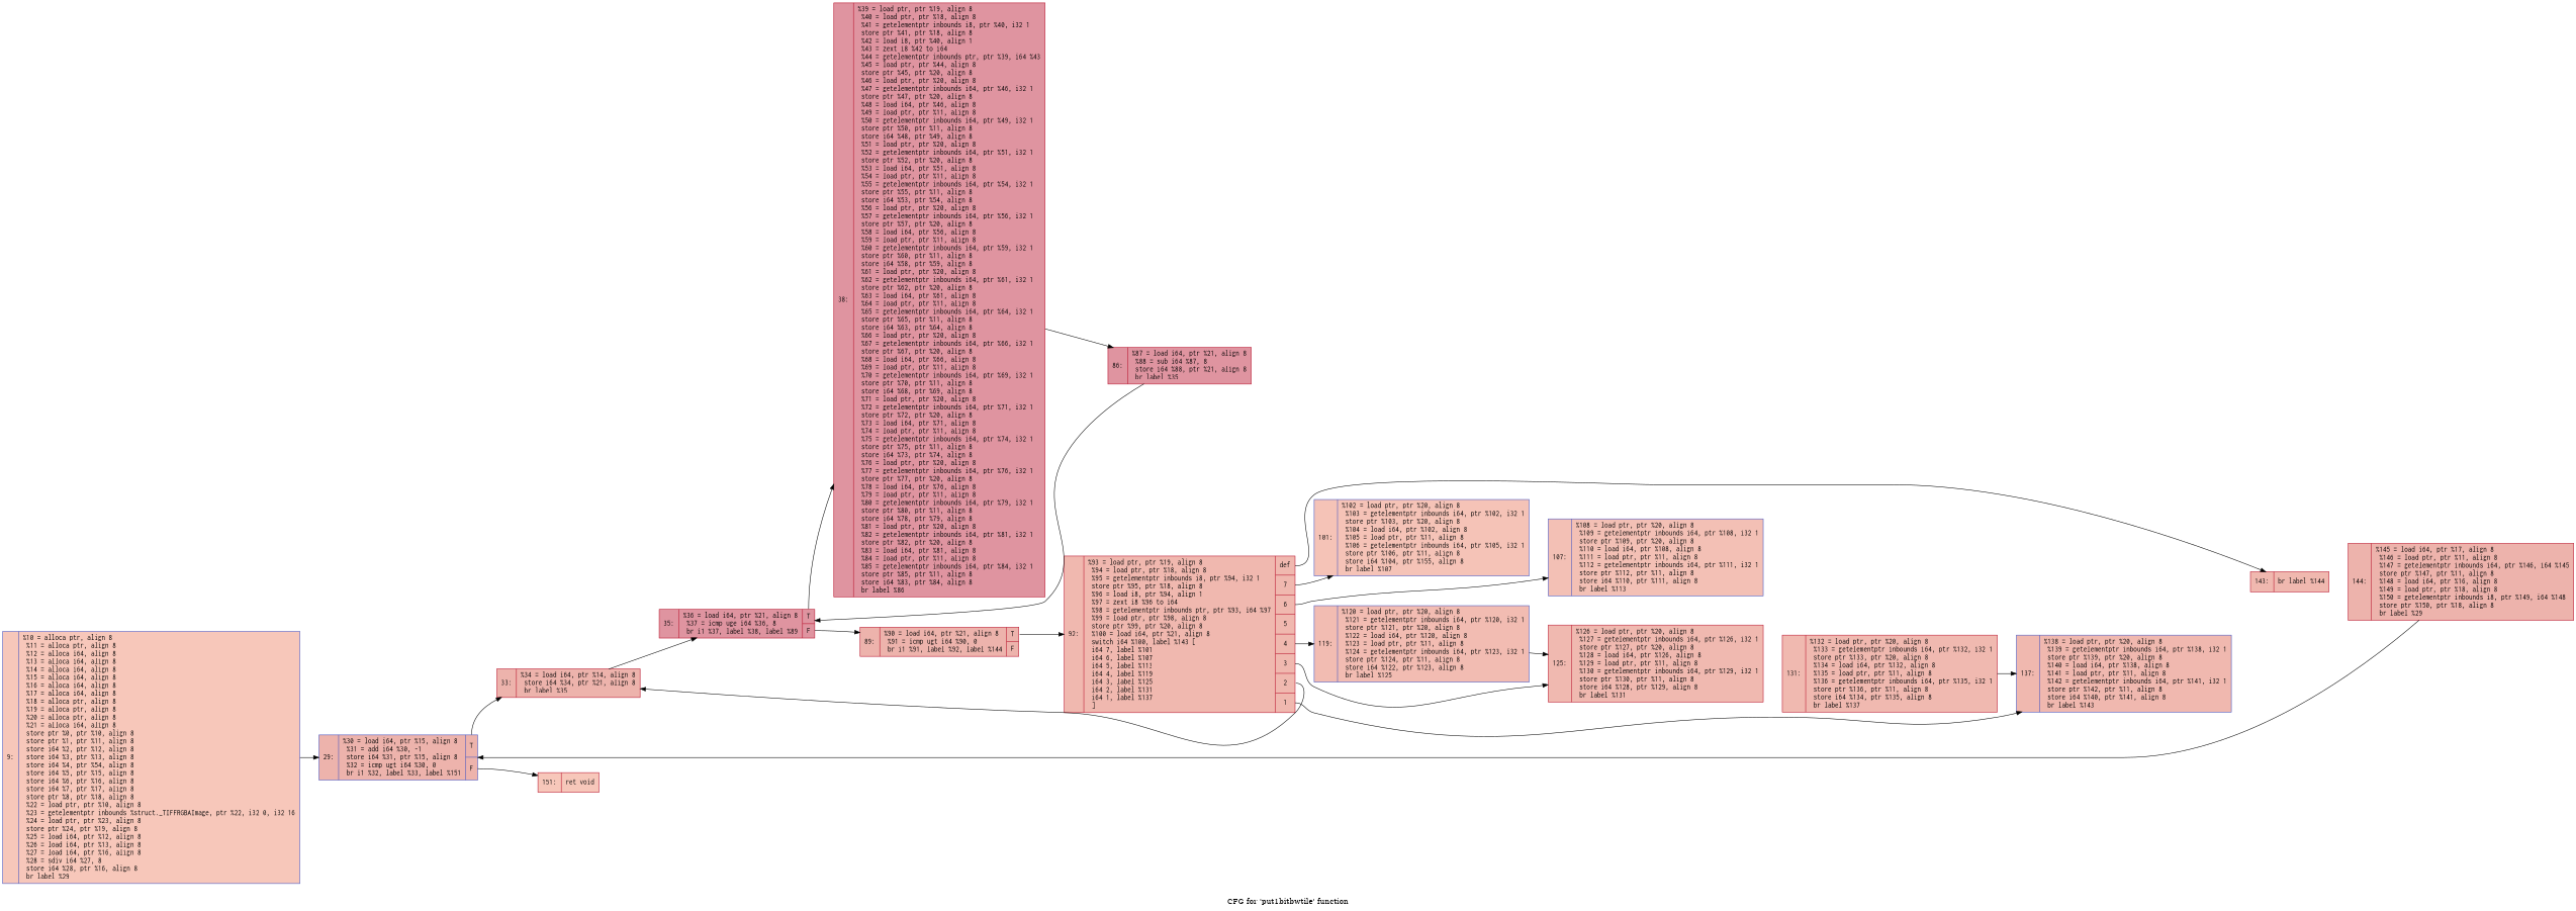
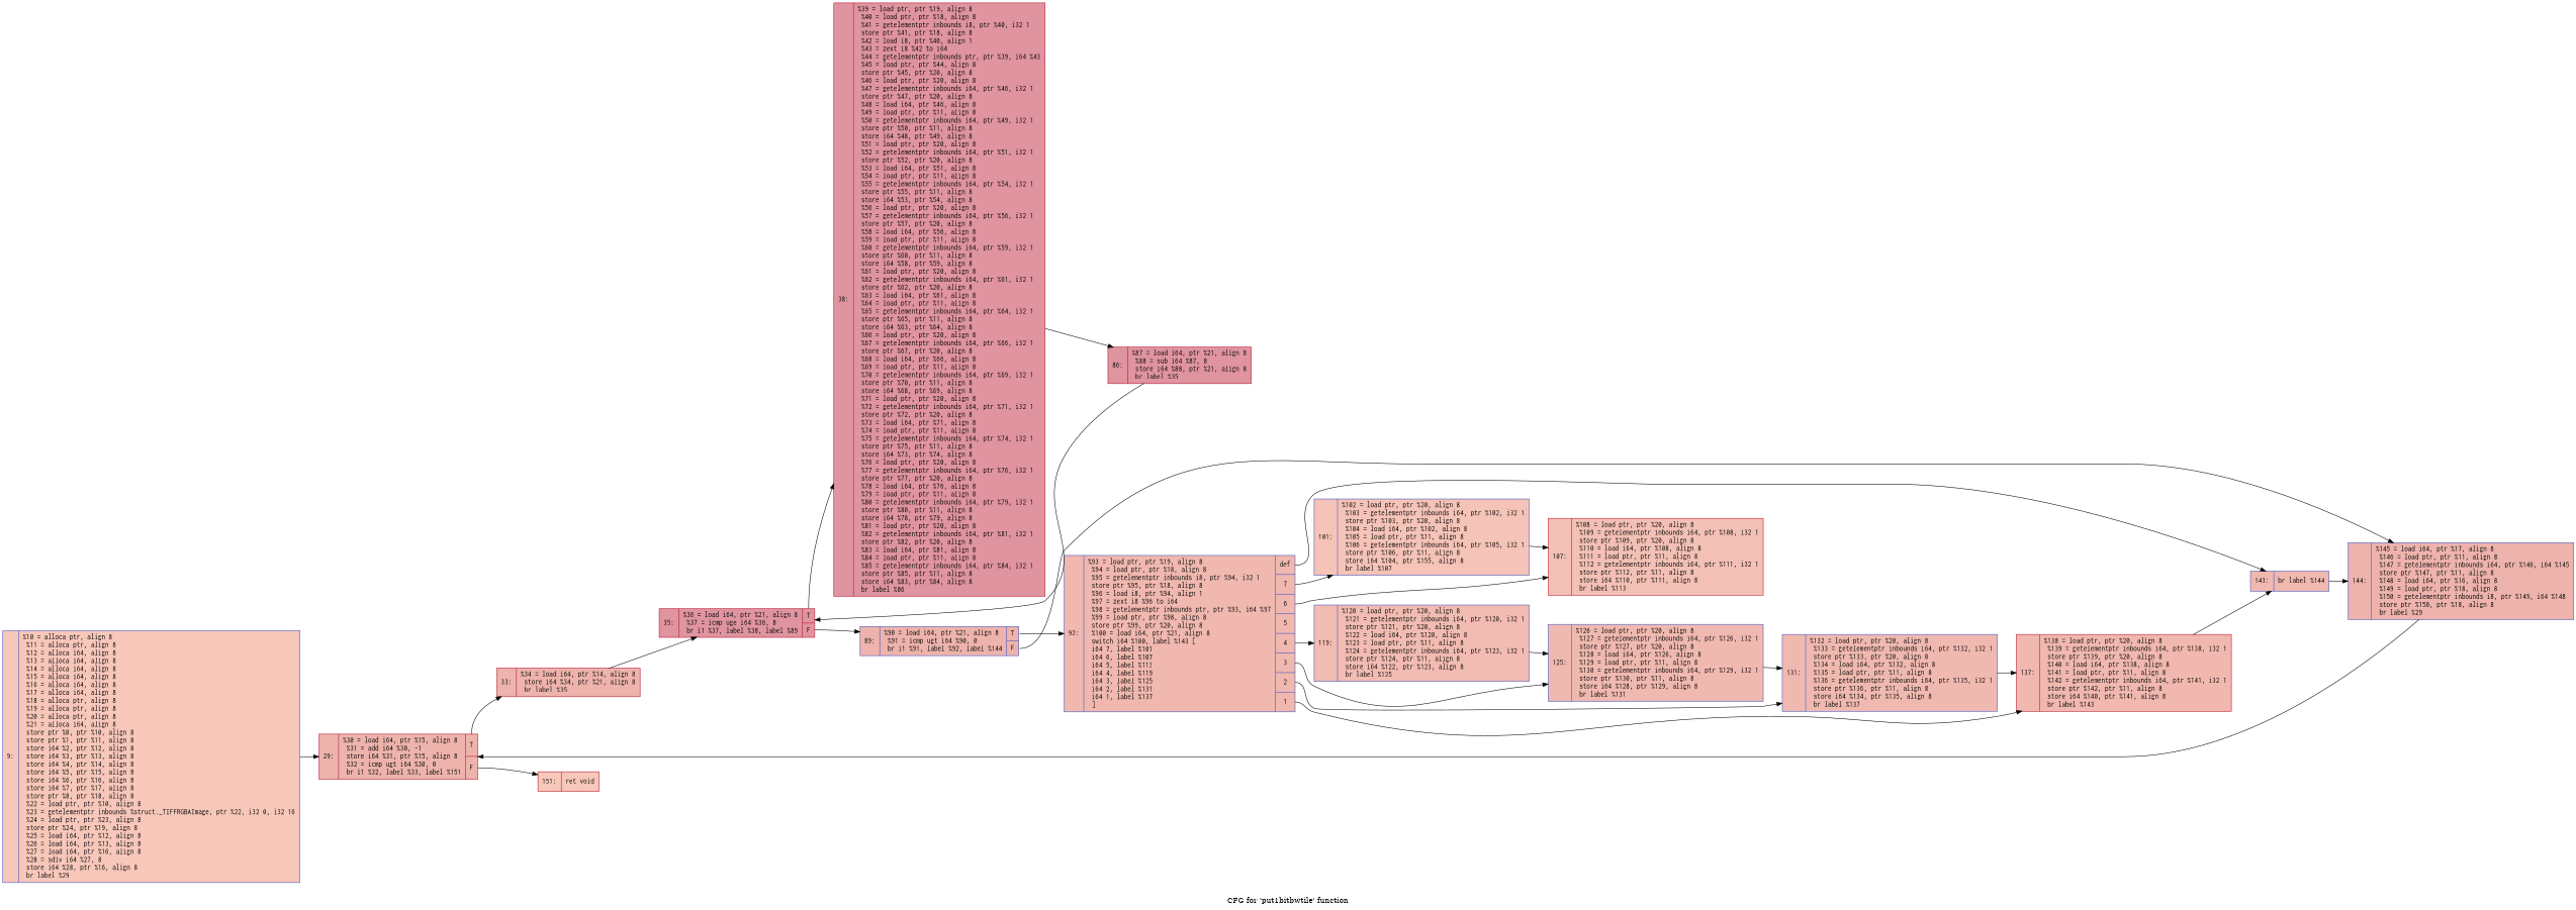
  digraph {
    label="CFG for 'put1bitbwtile' function"
    rankdir=LR
    node [color="#3d50c3ff" fillcolor="#d6524470" fontname=Courier shape=record style=filled]
-   n1 [fillcolor="#ec7f6370" label="{9:\l|  %10 = alloca ptr, align 8\l  %11 = alloca ptr, align 8\l  %12 = alloca i64, align 8\l  %13 = alloca i64, align 8\l  %14 = alloca i64, align 8\l  %15 = alloca i64, align 8\l  %16 = alloca i64, align 8\l  %17 = alloca i64, align 8\l  %18 = alloca ptr, align 8\l  %19 = alloca ptr, align 8\l  %20 = alloca ptr, align 8\l  %21 = alloca i64, align 8\l  store ptr %0, ptr %10, align 8\l  store ptr %1, ptr %11, align 8\l  store i64 %2, ptr %12, align 8\l  store i64 %3, ptr %13, align 8\l  store i64 %4, ptr %54, align 8\l  store i64 %5, ptr %15, align 8\l  store i64 %6, ptr %16, align 8\l  store i64 %7, ptr %17, align 8\l  store ptr %8, ptr %18, align 8\l  %22 = load ptr, ptr %10, align 8\l  %23 = getelementptr inbounds %struct._TIFFRGBAImage, ptr %22, i32 0, i32 16\l  %24 = load ptr, ptr %23, align 8\l  store ptr %24, ptr %19, align 8\l  %25 = load i64, ptr %12, align 8\l  %26 = load i64, ptr %13, align 8\l  %27 = load i64, ptr %16, align 8\l  %28 = sdiv i64 %27, 8\l  store i64 %28, ptr %16, align 8\l  br label %29\l}"]
-   n2 [label="{29:\l|  %30 = load i64, ptr %15, align 8\l  %31 = add i64 %30, -1\l  store i64 %31, ptr %15, align 8\l  %32 = icmp ugt i64 %30, 0\l  br i1 %32, label %33, label %151\l|{<s0>T|<s1>F}}"]
+   n1 [fillcolor="#ec7f6370" label="{9:\l|  %10 = alloca ptr, align 8\l  %11 = alloca ptr, align 8\l  %12 = alloca i64, align 8\l  %13 = alloca i64, align 8\l  %14 = alloca i64, align 8\l  %15 = alloca i64, align 8\l  %16 = alloca i64, align 8\l  %17 = alloca i64, align 8\l  %18 = alloca ptr, align 8\l  %19 = alloca ptr, align 8\l  %20 = alloca ptr, align 8\l  %21 = alloca i64, align 8\l  store ptr %0, ptr %10, align 8\l  store ptr %1, ptr %11, align 8\l  store i64 %2, ptr %12, align 8\l  store i64 %3, ptr %13, align 8\l  store i64 %4, ptr %14, align 8\l  store i64 %5, ptr %15, align 8\l  store i64 %6, ptr %16, align 8\l  store i64 %7, ptr %17, align 8\l  store ptr %8, ptr %18, align 8\l  %22 = load ptr, ptr %10, align 8\l  %23 = getelementptr inbounds %struct._TIFFRGBAImage, ptr %22, i32 0, i32 16\l  %24 = load ptr, ptr %23, align 8\l  store ptr %24, ptr %19, align 8\l  %25 = load i64, ptr %12, align 8\l  %26 = load i64, ptr %13, align 8\l  %27 = load i64, ptr %16, align 8\l  %28 = sdiv i64 %27, 8\l  store i64 %28, ptr %16, align 8\l  br label %29\l}"]
+   n2 [color="#b70d28ff" label="{29:\l|  %30 = load i64, ptr %15, align 8\l  %31 = add i64 %30, -1\l  store i64 %31, ptr %15, align 8\l  %32 = icmp ugt i64 %30, 0\l  br i1 %32, label %33, label %151\l|{<s0>T|<s1>F}}"]
    n3 [color="#b70d28ff" label="{33:\l|  %34 = load i64, ptr %14, align 8\l  store i64 %34, ptr %21, align 8\l  br label %35\l}"]
    n4 [color="#b70d28ff" fillcolor="#ec7f6370" label="{151:\l|  ret void\l}"]
    n5 [color="#b70d28ff" fillcolor="#b70d2870" label="{35:\l|  %36 = load i64, ptr %21, align 8\l  %37 = icmp uge i64 %36, 8\l  br i1 %37, label %38, label %89\l|{<s0>T|<s1>F}}"]
    n6 [color="#b70d28ff" fillcolor="#b70d2870" label="{38:\l|  %39 = load ptr, ptr %19, align 8\l  %40 = load ptr, ptr %18, align 8\l  %41 = getelementptr inbounds i8, ptr %40, i32 1\l  store ptr %41, ptr %18, align 8\l  %42 = load i8, ptr %40, align 1\l  %43 = zext i8 %42 to i64\l  %44 = getelementptr inbounds ptr, ptr %39, i64 %43\l  %45 = load ptr, ptr %44, align 8\l  store ptr %45, ptr %20, align 8\l  %46 = load ptr, ptr %20, align 8\l  %47 = getelementptr inbounds i64, ptr %46, i32 1\l  store ptr %47, ptr %20, align 8\l  %48 = load i64, ptr %46, align 8\l  %49 = load ptr, ptr %11, align 8\l  %50 = getelementptr inbounds i64, ptr %49, i32 1\l  store ptr %50, ptr %11, align 8\l  store i64 %48, ptr %49, align 8\l  %51 = load ptr, ptr %20, align 8\l  %52 = getelementptr inbounds i64, ptr %51, i32 1\l  store ptr %52, ptr %20, align 8\l  %53 = load i64, ptr %51, align 8\l  %54 = load ptr, ptr %11, align 8\l  %55 = getelementptr inbounds i64, ptr %54, i32 1\l  store ptr %55, ptr %11, align 8\l  store i64 %53, ptr %54, align 8\l  %56 = load ptr, ptr %20, align 8\l  %57 = getelementptr inbounds i64, ptr %56, i32 1\l  store ptr %57, ptr %20, align 8\l  %58 = load i64, ptr %56, align 8\l  %59 = load ptr, ptr %11, align 8\l  %60 = getelementptr inbounds i64, ptr %59, i32 1\l  store ptr %60, ptr %11, align 8\l  store i64 %58, ptr %59, align 8\l  %61 = load ptr, ptr %20, align 8\l  %62 = getelementptr inbounds i64, ptr %61, i32 1\l  store ptr %62, ptr %20, align 8\l  %63 = load i64, ptr %61, align 8\l  %64 = load ptr, ptr %11, align 8\l  %65 = getelementptr inbounds i64, ptr %64, i32 1\l  store ptr %65, ptr %11, align 8\l  store i64 %63, ptr %64, align 8\l  %66 = load ptr, ptr %20, align 8\l  %67 = getelementptr inbounds i64, ptr %66, i32 1\l  store ptr %67, ptr %20, align 8\l  %68 = load i64, ptr %66, align 8\l  %69 = load ptr, ptr %11, align 8\l  %70 = getelementptr inbounds i64, ptr %69, i32 1\l  store ptr %70, ptr %11, align 8\l  store i64 %68, ptr %69, align 8\l  %71 = load ptr, ptr %20, align 8\l  %72 = getelementptr inbounds i64, ptr %71, i32 1\l  store ptr %72, ptr %20, align 8\l  %73 = load i64, ptr %71, align 8\l  %74 = load ptr, ptr %11, align 8\l  %75 = getelementptr inbounds i64, ptr %74, i32 1\l  store ptr %75, ptr %11, align 8\l  store i64 %73, ptr %74, align 8\l  %76 = load ptr, ptr %20, align 8\l  %77 = getelementptr inbounds i64, ptr %76, i32 1\l  store ptr %77, ptr %20, align 8\l  %78 = load i64, ptr %76, align 8\l  %79 = load ptr, ptr %11, align 8\l  %80 = getelementptr inbounds i64, ptr %79, i32 1\l  store ptr %80, ptr %11, align 8\l  store i64 %78, ptr %79, align 8\l  %81 = load ptr, ptr %20, align 8\l  %82 = getelementptr inbounds i64, ptr %81, i32 1\l  store ptr %82, ptr %20, align 8\l  %83 = load i64, ptr %81, align 8\l  %84 = load ptr, ptr %11, align 8\l  %85 = getelementptr inbounds i64, ptr %84, i32 1\l  store ptr %85, ptr %11, align 8\l  store i64 %83, ptr %84, align 8\l  br label %86\l}"]
-   n7 [color="#b70d28ff" label="{89:\l|  %90 = load i64, ptr %21, align 8\l  %91 = icmp ugt i64 %90, 0\l  br i1 %91, label %92, label %144\l|{<s0>T|<s1>F}}"]
+   n7 [label="{89:\l|  %90 = load i64, ptr %21, align 8\l  %91 = icmp ugt i64 %90, 0\l  br i1 %91, label %92, label %144\l|{<s0>T|<s1>F}}"]
    n8 [color="#b70d28ff" fillcolor="#b70d2870" label="{86:\l|  %87 = load i64, ptr %21, align 8\l  %88 = sub i64 %87, 8\l  store i64 %88, ptr %21, align 8\l  br label %35\l}"]
-   n9 [color="#b70d28ff" fillcolor="#dc5d4a70" label="{92:\l|  %93 = load ptr, ptr %19, align 8\l  %94 = load ptr, ptr %18, align 8\l  %95 = getelementptr inbounds i8, ptr %94, i32 1\l  store ptr %95, ptr %18, align 8\l  %96 = load i8, ptr %94, align 1\l  %97 = zext i8 %96 to i64\l  %98 = getelementptr inbounds ptr, ptr %93, i64 %97\l  %99 = load ptr, ptr %98, align 8\l  store ptr %99, ptr %20, align 8\l  %100 = load i64, ptr %21, align 8\l  switch i64 %100, label %143 [\l    i64 7, label %101\l    i64 6, label %107\l    i64 5, label %113\l    i64 4, label %119\l    i64 3, label %125\l    i64 2, label %131\l    i64 1, label %137\l  ]\l|{<s0>def|<s1>7|<s2>6|<s3>5|<s4>4|<s5>3|<s6>2|<s7>1}}"]
-   n10 [color="#b70d28ff" label="{144:\l|  %145 = load i64, ptr %17, align 8\l  %146 = load ptr, ptr %11, align 8\l  %147 = getelementptr inbounds i64, ptr %146, i64 %145\l  store ptr %147, ptr %11, align 8\l  %148 = load i64, ptr %16, align 8\l  %149 = load ptr, ptr %18, align 8\l  %150 = getelementptr inbounds i8, ptr %149, i64 %148\l  store ptr %150, ptr %18, align 8\l  br label %29\l}"]
-   n11 [color="#b70d28ff" fillcolor="#dc5d4a70" label="{143:\l|  br label %144\l}"]
+   n9 [fillcolor="#dc5d4a70" label="{92:\l|  %93 = load ptr, ptr %19, align 8\l  %94 = load ptr, ptr %18, align 8\l  %95 = getelementptr inbounds i8, ptr %94, i32 1\l  store ptr %95, ptr %18, align 8\l  %96 = load i8, ptr %94, align 1\l  %97 = zext i8 %96 to i64\l  %98 = getelementptr inbounds ptr, ptr %93, i64 %97\l  %99 = load ptr, ptr %98, align 8\l  store ptr %99, ptr %20, align 8\l  %100 = load i64, ptr %21, align 8\l  switch i64 %100, label %143 [\l    i64 7, label %101\l    i64 6, label %107\l    i64 5, label %113\l    i64 4, label %119\l    i64 3, label %125\l    i64 2, label %131\l    i64 1, label %137\l  ]\l|{<s0>def|<s1>7|<s2>6|<s3>5|<s4>4|<s5>3|<s6>2|<s7>1}}"]
+   n10 [label="{144:\l|  %145 = load i64, ptr %17, align 8\l  %146 = load ptr, ptr %11, align 8\l  %147 = getelementptr inbounds i64, ptr %146, i64 %145\l  store ptr %147, ptr %11, align 8\l  %148 = load i64, ptr %16, align 8\l  %149 = load ptr, ptr %18, align 8\l  %150 = getelementptr inbounds i8, ptr %149, i64 %148\l  store ptr %150, ptr %18, align 8\l  br label %29\l}"]
+   n11 [fillcolor="#dc5d4a70" label="{143:\l|  br label %144\l}"]
    n12 [fillcolor="#e8765c70" label="{101:\l|  %102 = load ptr, ptr %20, align 8\l  %103 = getelementptr inbounds i64, ptr %102, i32 1\l  store ptr %103, ptr %20, align 8\l  %104 = load i64, ptr %102, align 8\l  %105 = load ptr, ptr %11, align 8\l  %106 = getelementptr inbounds i64, ptr %105, i32 1\l  store ptr %106, ptr %11, align 8\l  store i64 %104, ptr %155, align 8\l  br label %107\l}"]
-   n13 [fillcolor="#e5705870" label="{107:\l|  %108 = load ptr, ptr %20, align 8\l  %109 = getelementptr inbounds i64, ptr %108, i32 1\l  store ptr %109, ptr %20, align 8\l  %110 = load i64, ptr %108, align 8\l  %111 = load ptr, ptr %11, align 8\l  %112 = getelementptr inbounds i64, ptr %111, i32 1\l  store ptr %112, ptr %11, align 8\l  store i64 %110, ptr %111, align 8\l  br label %113\l}"]
+   n13 [color="#b70d28ff" fillcolor="#e5705870" label="{107:\l|  %108 = load ptr, ptr %20, align 8\l  %109 = getelementptr inbounds i64, ptr %108, i32 1\l  store ptr %109, ptr %20, align 8\l  %110 = load i64, ptr %108, align 8\l  %111 = load ptr, ptr %11, align 8\l  %112 = getelementptr inbounds i64, ptr %111, i32 1\l  store ptr %112, ptr %11, align 8\l  store i64 %110, ptr %111, align 8\l  br label %113\l}"]
    n14 [fillcolor="#e1675170" label="{119:\l|  %120 = load ptr, ptr %20, align 8\l  %121 = getelementptr inbounds i64, ptr %120, i32 1\l  store ptr %121, ptr %20, align 8\l  %122 = load i64, ptr %120, align 8\l  %123 = load ptr, ptr %11, align 8\l  %124 = getelementptr inbounds i64, ptr %123, i32 1\l  store ptr %124, ptr %11, align 8\l  store i64 %122, ptr %123, align 8\l  br label %125\l}"]
-   n15 [color="#b70d28ff" fillcolor="#de614d70" label="{125:\l|  %126 = load ptr, ptr %20, align 8\l  %127 = getelementptr inbounds i64, ptr %126, i32 1\l  store ptr %127, ptr %20, align 8\l  %128 = load i64, ptr %126, align 8\l  %129 = load ptr, ptr %11, align 8\l  %130 = getelementptr inbounds i64, ptr %129, i32 1\l  store ptr %130, ptr %11, align 8\l  store i64 %128, ptr %129, align 8\l  br label %131\l}"]
-   n16 [color="#b70d28ff" fillcolor="#de614d70" label="{131:\l|  %132 = load ptr, ptr %20, align 8\l  %133 = getelementptr inbounds i64, ptr %132, i32 1\l  store ptr %133, ptr %20, align 8\l  %134 = load i64, ptr %132, align 8\l  %135 = load ptr, ptr %11, align 8\l  %136 = getelementptr inbounds i64, ptr %135, i32 1\l  store ptr %136, ptr %11, align 8\l  store i64 %134, ptr %135, align 8\l  br label %137\l}"]
-   n17 [fillcolor="#dc5d4a70" label="{137:\l|  %138 = load ptr, ptr %20, align 8\l  %139 = getelementptr inbounds i64, ptr %138, i32 1\l  store ptr %139, ptr %20, align 8\l  %140 = load i64, ptr %138, align 8\l  %141 = load ptr, ptr %11, align 8\l  %142 = getelementptr inbounds i64, ptr %141, i32 1\l  store ptr %142, ptr %11, align 8\l  store i64 %140, ptr %141, align 8\l  br label %143\l}"]
+   n15 [fillcolor="#de614d70" label="{125:\l|  %126 = load ptr, ptr %20, align 8\l  %127 = getelementptr inbounds i64, ptr %126, i32 1\l  store ptr %127, ptr %20, align 8\l  %128 = load i64, ptr %126, align 8\l  %129 = load ptr, ptr %11, align 8\l  %130 = getelementptr inbounds i64, ptr %129, i32 1\l  store ptr %130, ptr %11, align 8\l  store i64 %128, ptr %129, align 8\l  br label %131\l}"]
+   n16 [fillcolor="#de614d70" label="{131:\l|  %132 = load ptr, ptr %20, align 8\l  %133 = getelementptr inbounds i64, ptr %132, i32 1\l  store ptr %133, ptr %20, align 8\l  %134 = load i64, ptr %132, align 8\l  %135 = load ptr, ptr %11, align 8\l  %136 = getelementptr inbounds i64, ptr %135, i32 1\l  store ptr %136, ptr %11, align 8\l  store i64 %134, ptr %135, align 8\l  br label %137\l}"]
+   n17 [color="#b70d28ff" fillcolor="#dc5d4a70" label="{137:\l|  %138 = load ptr, ptr %20, align 8\l  %139 = getelementptr inbounds i64, ptr %138, i32 1\l  store ptr %139, ptr %20, align 8\l  %140 = load i64, ptr %138, align 8\l  %141 = load ptr, ptr %11, align 8\l  %142 = getelementptr inbounds i64, ptr %141, i32 1\l  store ptr %142, ptr %11, align 8\l  store i64 %140, ptr %141, align 8\l  br label %143\l}"]
    n1 -> n2
    n2 -> n3 [tailport=s0]
    n2 -> n4 [tailport=s1]
    n3 -> n5
    n5 -> n6 [tailport=s0]
    n5 -> n7 [tailport=s1]
    n6 -> n8
    n7 -> n9 [tailport=s0]
+   n7 -> n10 [tailport=s1]
    n8 -> n5
    n9 -> n11 [tailport=s0]
    n9 -> n12 [tailport=s1]
    n9 -> n13 [tailport=s2]
    n9 -> n14 [tailport=s4]
    n9 -> n15 [tailport=s5]
-   n9 -> n3 [tailport=s6]
+   n9 -> n16 [tailport=s6]
    n9 -> n17 [tailport=s7]
    n10 -> n2
+   n11 -> n10
+   n12 -> n13
    n14 -> n15
+   n15 -> n16
    n16 -> n17
+   n17 -> n11
  }
